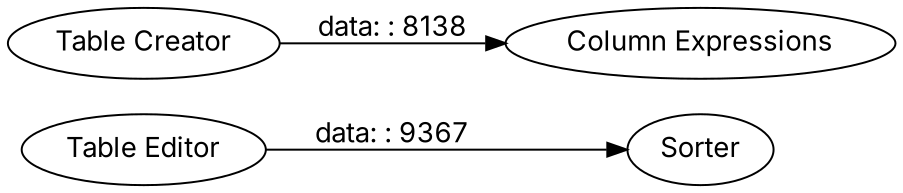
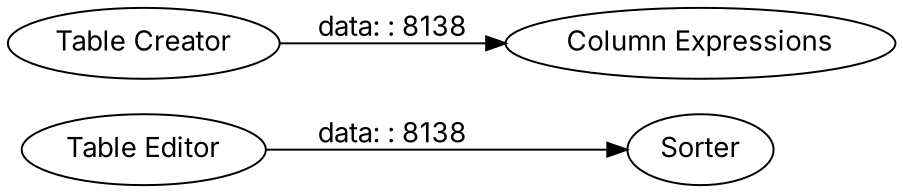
  digraph {
    fontname=Inter
    rankdir=LR
    node [fontname=Inter]
    edge [fontname=Inter style=solid]
    n1 [label=Sorter]
    n2 [label="Table Creator"]
    n3 [label="Column Expressions"]
    n4 [label="Table Editor"]
    n2 -> n3 [label="data: : 8138"]
-   n4 -> n1 [label="data: : 9367"]
+   n4 -> n1 [label="data: : 8138"]
  }
